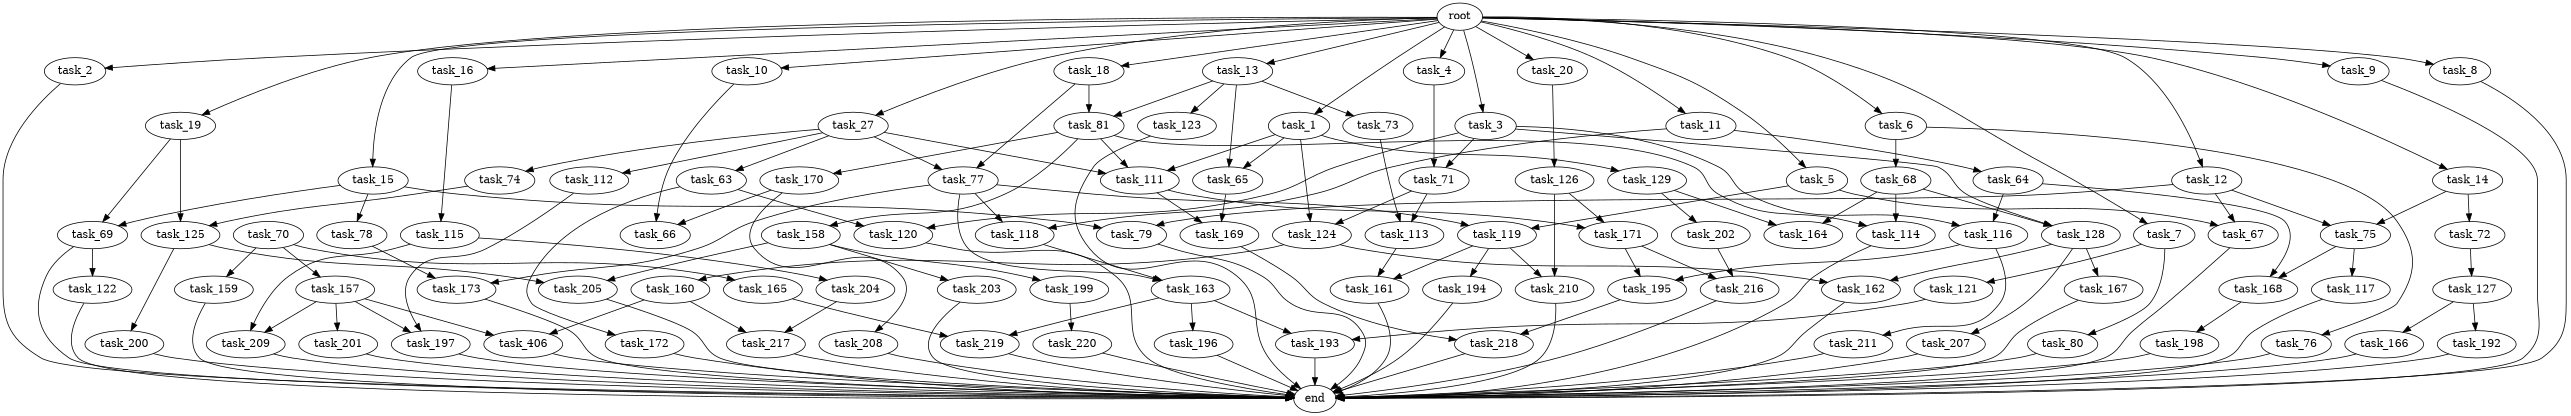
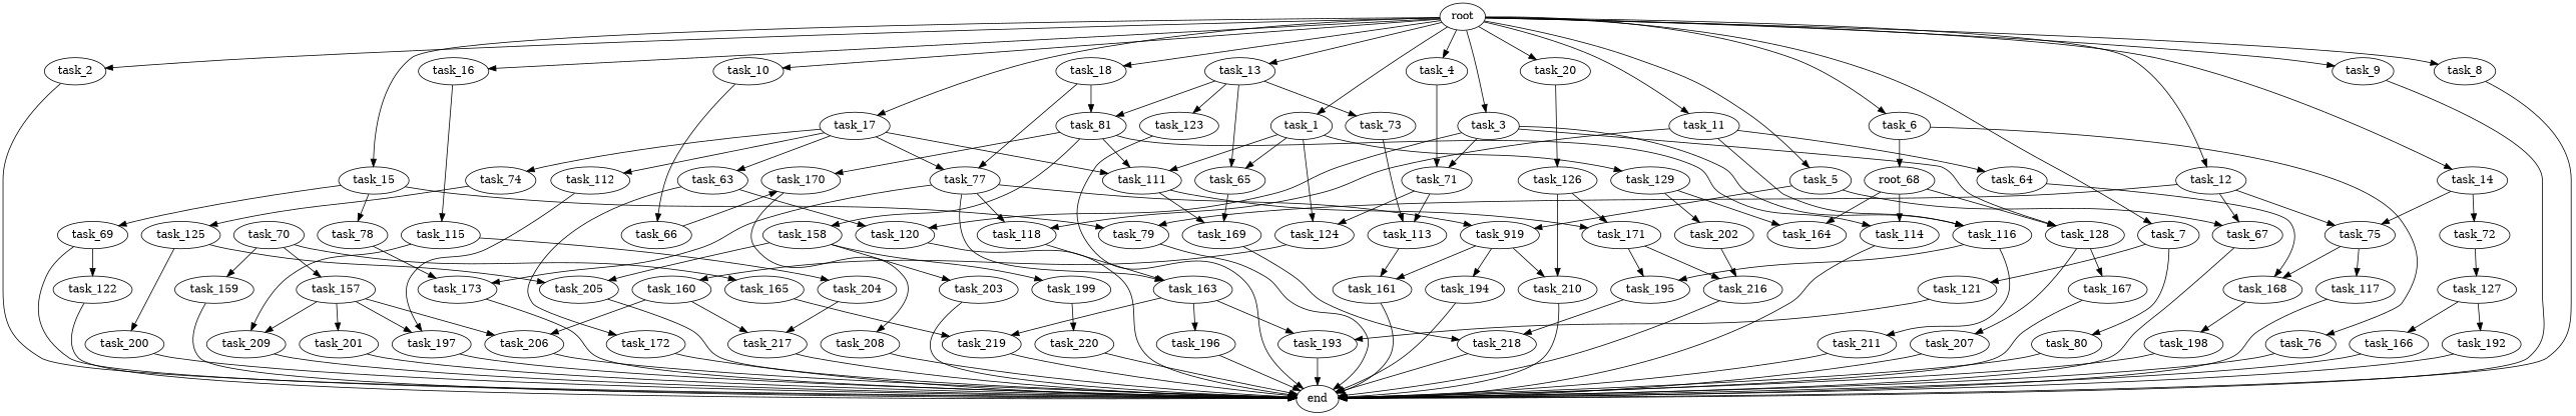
  digraph {
-   task_19
    task_69
    task_125
    end
    task_122
    task_205
    task_200
    task_171
    task_195
    task_216
    task_218
    task_207
    task_15
    task_79
    task_78
    task_173
    task_128
-   task_162
    task_167
    task_64
    task_116
    task_168
    task_211
    task_198
    task_18
    task_81
    task_77
    task_114
    task_158
    task_170
    task_111
    task_118
    task_163
-   task_119
+   task_119 [label=task_919]
    task_209
    task_210
    task_16
    task_115
    task_204
-   task_68
+   task_68 [label=root_68]
    task_164
    task_217
    task_74
    task_199
    task_203
    task_220
    task_1
    task_129
    task_65
    task_124
    task_66
    task_202
    task_169
    task_160
-   task_206 [label=task_406]
+   task_206
    task_11
    task_2
    task_10
    task_127
    task_166
    task_192
    task_208
    task_72
-   task_17 [label=task_27]
+   task_17
    task_112
    task_63
    task_197
    task_172
    task_120
    task_67
    task_157
    task_201
    task_12
    task_75
    task_117
    task_219
    task_196
    task_193
    task_194
    task_161
    task_70
    task_165
    task_159
    task_80
    task_9
    task_20
    task_126
    task_13
    task_73
    task_123
    task_113
    task_121
    task_3
    task_71
    task_5
    task_76
    task_8
    task_14
    task_4
    root
    task_6
    task_7
-   task_19 -> task_69
-   task_19 -> task_125
    task_69 -> end
    task_69 -> task_122
    task_125 -> task_205
    task_125 -> task_200
    task_122 -> end
    task_205 -> end
    task_200 -> end
    task_171 -> task_195
    task_171 -> task_216
    task_195 -> task_218
    task_216 -> end
    task_218 -> end
    task_207 -> end
    task_15 -> task_69
    task_15 -> task_79
    task_15 -> task_78
    task_79 -> end
    task_78 -> task_173
    task_173 -> end
    task_128 -> task_207
-   task_128 -> task_162
    task_128 -> task_167
-   task_162 -> end
    task_167 -> end
-   task_64 -> task_116
+   task_11 -> task_116
    task_64 -> task_168
    task_116 -> task_195
    task_116 -> task_211
    task_168 -> task_198
    task_211 -> end
    task_198 -> end
    task_18 -> task_81
    task_18 -> task_77
    task_81 -> task_114
    task_81 -> task_158
    task_81 -> task_170
    task_81 -> task_111
    task_77 -> task_173
    task_77 -> task_118
    task_77 -> task_163
    task_77 -> task_119
    task_114 -> end
    task_158 -> task_205
    task_158 -> task_199
    task_158 -> task_203
    task_170 -> task_208
    task_111 -> task_171
    task_111 -> task_169
    task_118 -> task_163
    task_163 -> task_219
    task_163 -> task_196
    task_163 -> task_193
    task_119 -> task_210
    task_119 -> task_194
    task_119 -> task_161
    task_209 -> end
    task_210 -> end
    task_16 -> task_115
    task_115 -> task_209
    task_115 -> task_204
    task_204 -> task_217
    task_68 -> task_128
    task_68 -> task_114
    task_68 -> task_164
    task_217 -> end
    task_74 -> task_125
    task_199 -> task_220
    task_203 -> end
    task_220 -> end
    task_1 -> task_111
    task_1 -> task_129
    task_1 -> task_65
    task_1 -> task_124
    task_129 -> task_164
    task_129 -> task_202
    task_65 -> task_169
-   task_124 -> task_162
    task_124 -> task_160
-   task_170 -> task_66
+   task_66 -> task_170
    task_202 -> task_216
    task_169 -> task_218
    task_160 -> task_217
    task_160 -> task_206
    task_206 -> end
    task_11 -> task_64
    task_11 -> task_118
    task_2 -> end
    task_10 -> task_66
    task_127 -> task_166
    task_127 -> task_192
    task_166 -> end
    task_192 -> end
    task_208 -> end
    task_72 -> task_127
    task_17 -> task_77
    task_17 -> task_111
    task_17 -> task_74
    task_17 -> task_112
    task_17 -> task_63
    task_112 -> task_197
    task_63 -> task_172
    task_63 -> task_120
    task_197 -> end
    task_172 -> end
    task_120 -> end
    task_67 -> end
    task_157 -> task_209
    task_157 -> task_206
    task_157 -> task_197
    task_157 -> task_201
    task_201 -> end
    task_12 -> task_79
    task_12 -> task_67
    task_12 -> task_75
    task_75 -> task_168
    task_75 -> task_117
    task_117 -> end
    task_219 -> end
    task_196 -> end
    task_193 -> end
    task_194 -> end
    task_161 -> end
    task_70 -> task_157
    task_70 -> task_165
    task_70 -> task_159
    task_165 -> task_219
    task_159 -> end
    task_80 -> end
    task_9 -> end
    task_20 -> task_126
    task_126 -> task_171
    task_126 -> task_210
    task_13 -> task_81
    task_13 -> task_65
    task_13 -> task_73
    task_13 -> task_123
    task_73 -> task_113
    task_123 -> end
    task_113 -> task_161
    task_121 -> task_193
    task_3 -> task_128
    task_3 -> task_116
    task_3 -> task_120
    task_3 -> task_71
    task_71 -> task_124
    task_71 -> task_113
    task_5 -> task_119
    task_5 -> task_67
    task_76 -> end
    task_8 -> end
    task_14 -> task_72
    task_14 -> task_75
    task_4 -> task_71
-   root -> task_19
    root -> task_15
    root -> task_18
    root -> task_16
    root -> task_1
    root -> task_11
    root -> task_2
    root -> task_10
    root -> task_17
    root -> task_12
    root -> task_9
    root -> task_20
    root -> task_13
    root -> task_3
    root -> task_5
    root -> task_8
    root -> task_14
    root -> task_4
    root -> task_6
    root -> task_7
    task_6 -> task_68
    task_6 -> task_76
    task_7 -> task_80
    task_7 -> task_121
  }
